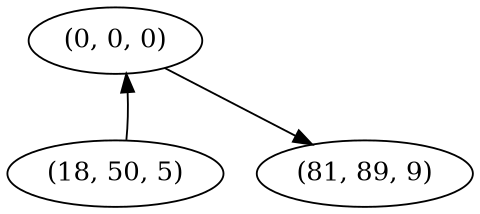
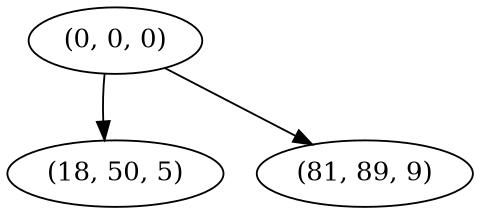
  digraph {
    "(0, 0, 0)"
    "(18, 50, 5)"
    n3 [label="(81, 89, 9)"]
-   "(18, 50, 5)" -> "(0, 0, 0)"
+   "(0, 0, 0)" -> "(18, 50, 5)"
    "(0, 0, 0)" -> n3
  }
